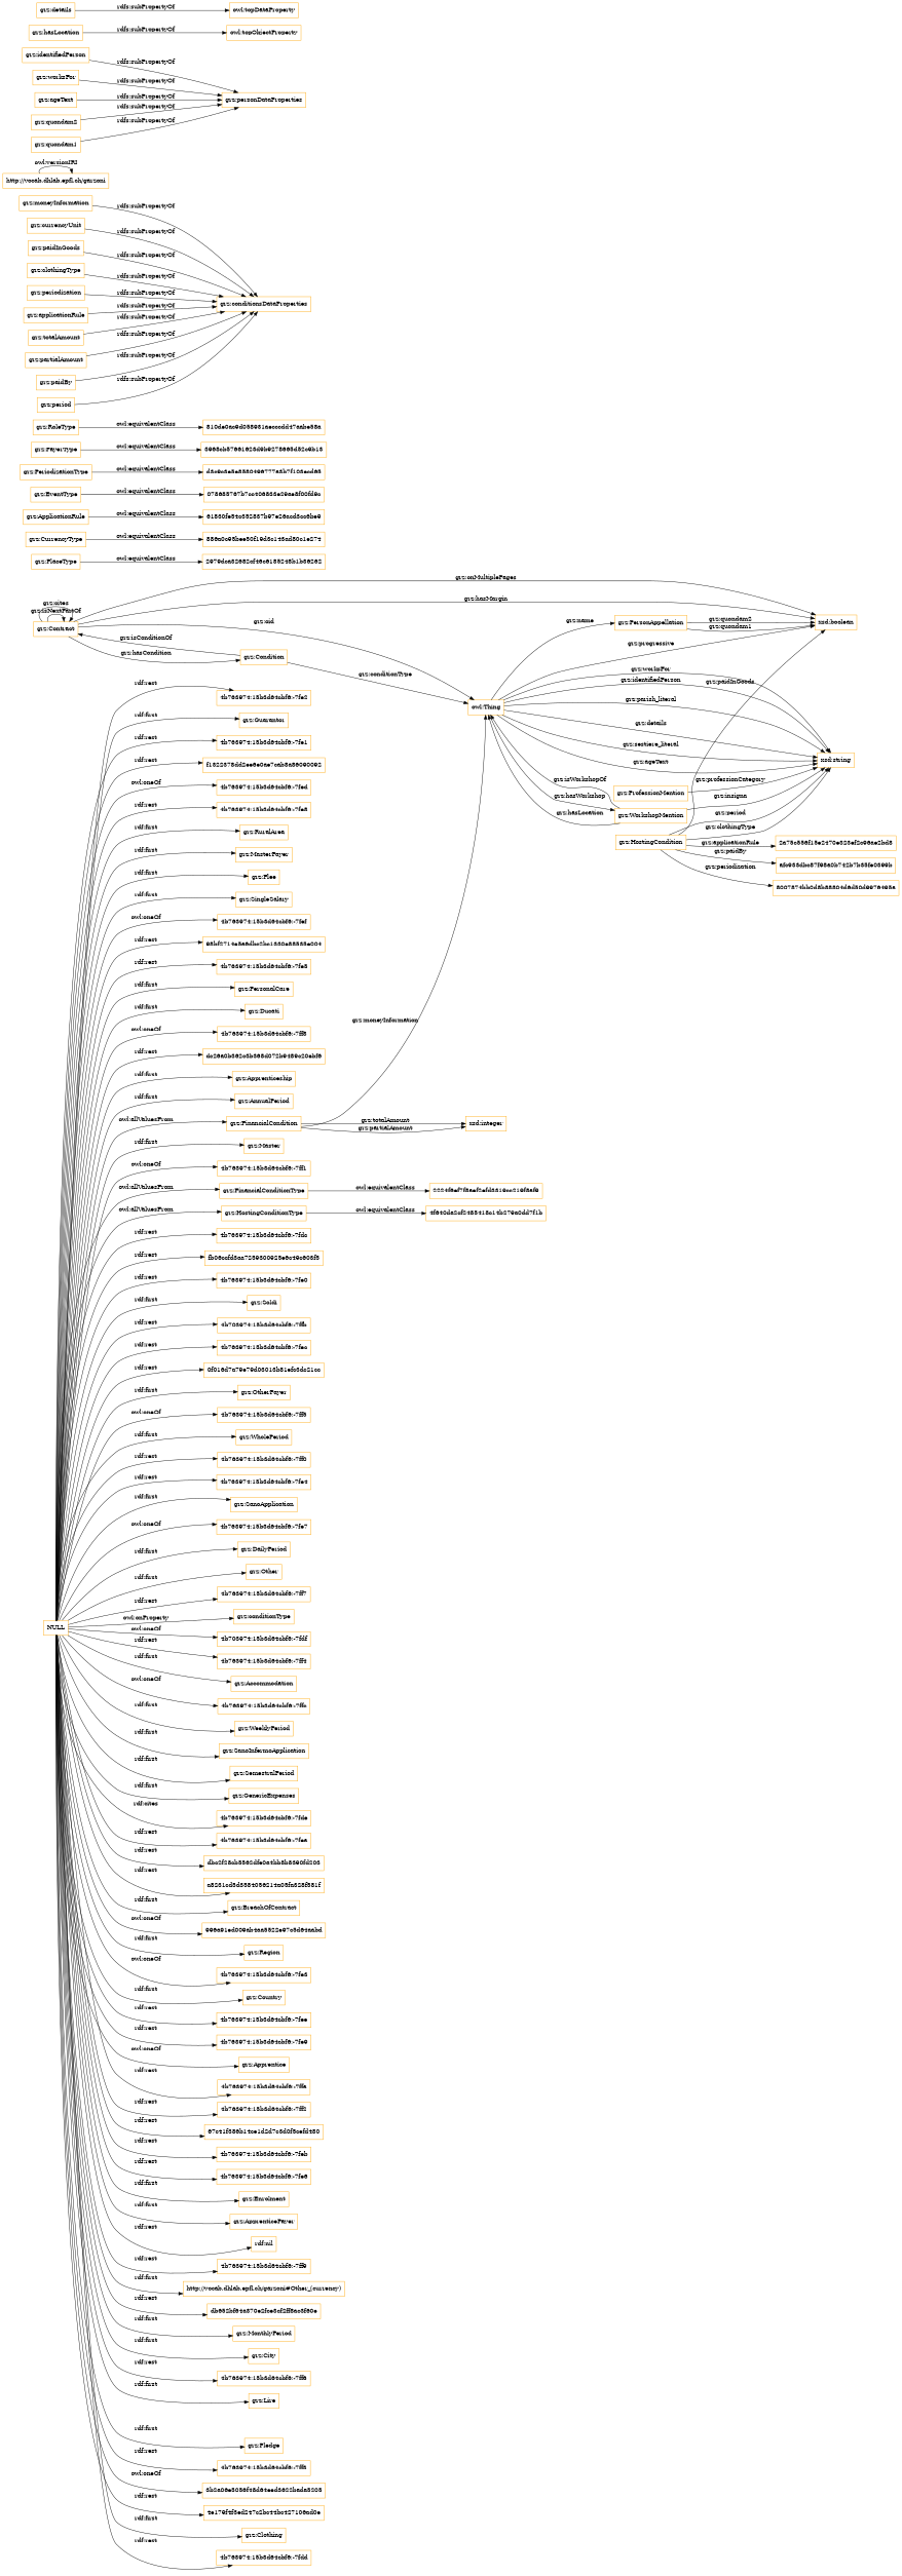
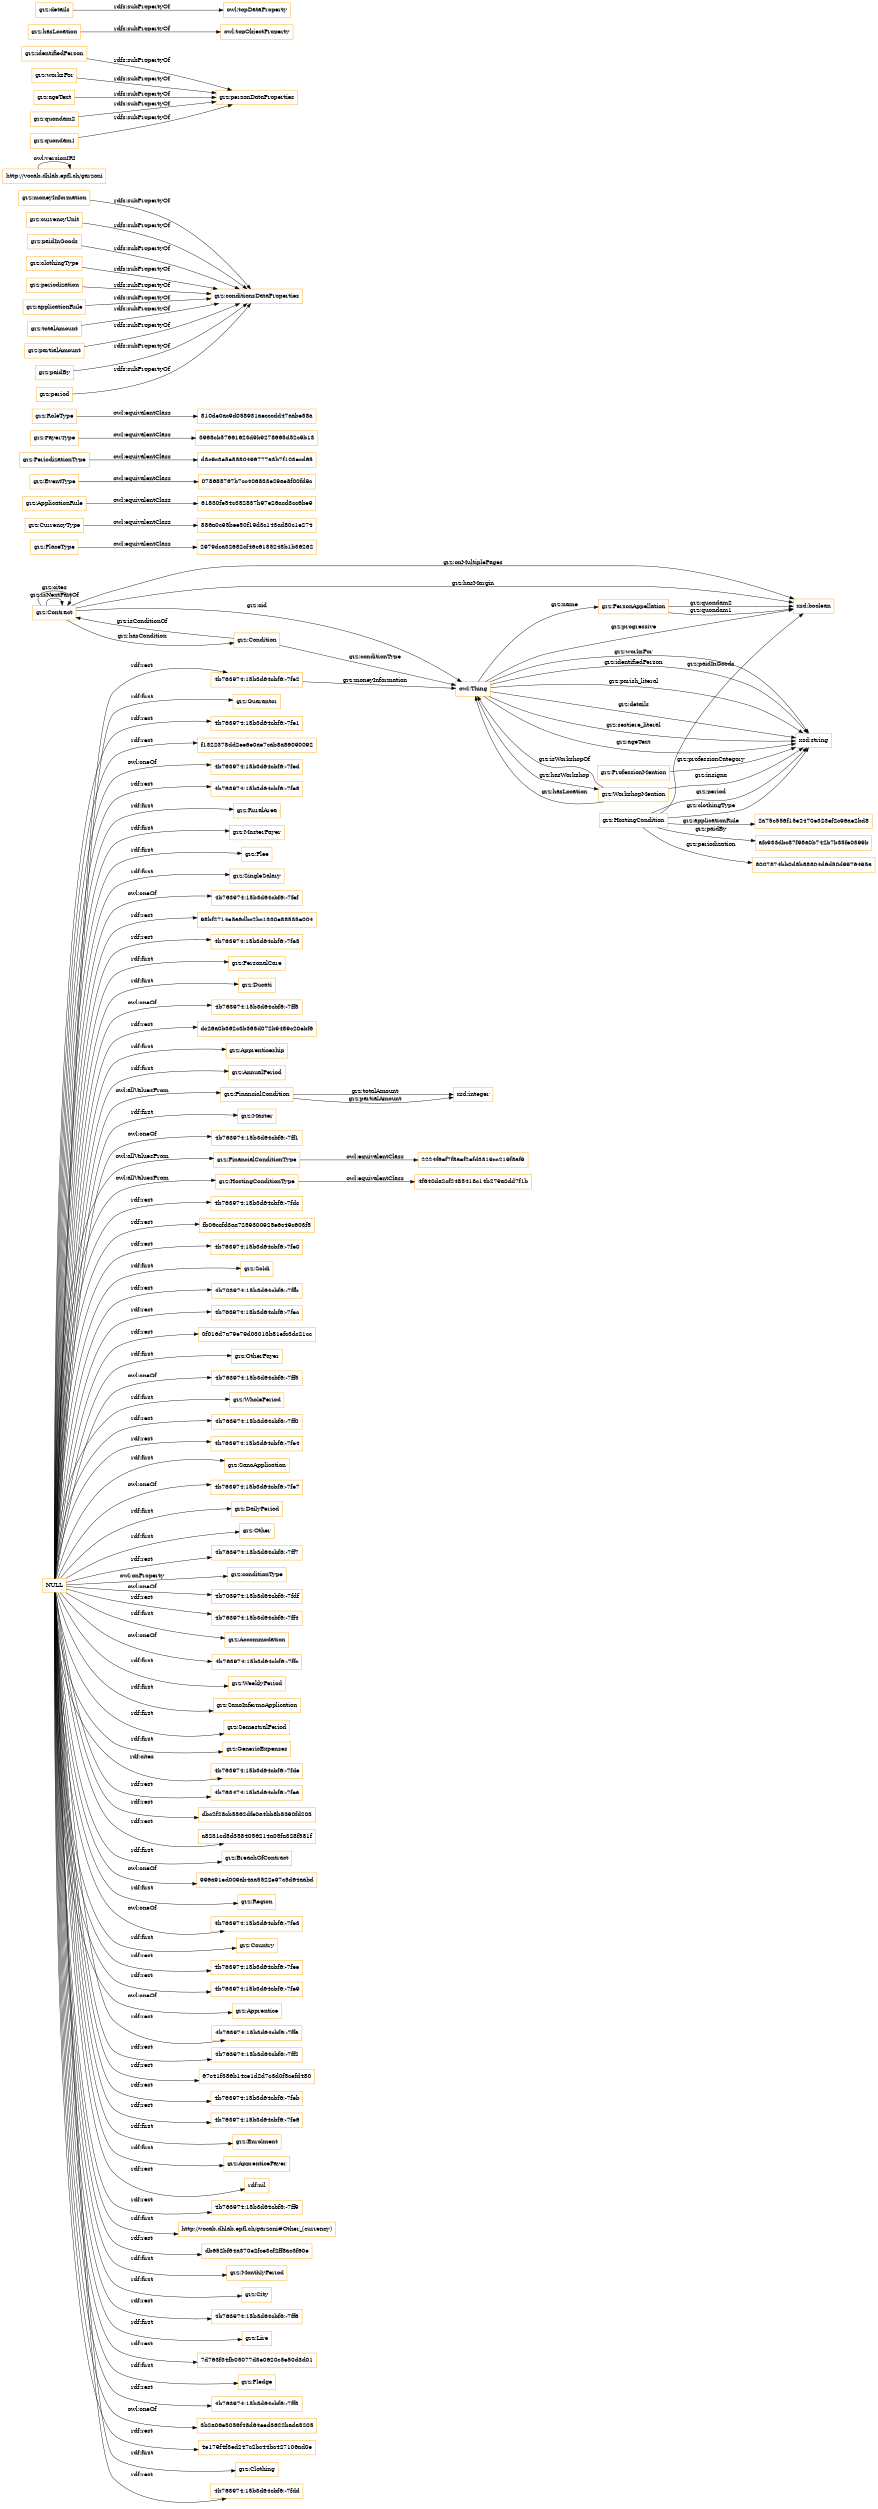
  digraph {
    rankdir=LR
    node [color=orange shape=rectangle]
    "grz:FinancialCondition"
    "owl:Thing"
    "xsd:integer"
    "xsd:string"
    "xsd:boolean"
    "grz:PersonAppellation"
    "grz:WorkshopMention"
    "grz:PlaceType"
    "2979dca32682cf46c6185248b1b36262"
    "grz:CurrencyType"
    "886a0c95bee50f19d3c143ad80c1e274"
    "grz:HostingCondition"
    "8007874bb0d8b88804d6d50d9976495a"
    afc933dbc87f98a0b742b7b35fe0399b
    "2a75c556f15e2470e323ef2c96ae2bd8"
    "grz:Condition"
    "grz:Contract"
    "grz:FinancialConditionType"
    "2224f6ef7f8aef2efd3319cc219f8af9"
    "grz:ApplicationRule"
    "61830fe54c352837b97e26acd3cc6be9"
    "grz:ProfessionMention"
    "grz:EventType"
    "078685767b7cc406833e29ae8f00fd9c"
    "grz:HostingConditionType"
    "4f640da2cf2485418c14b279a0dd7f1b"
    "grz:PeriodizationType"
    d3c9c3e5e8580496777a3b7f103ecd65
    "grz:PayerType"
    "3968cb57661623d9b9278665d52c9b13"
    "grz:RoleType"
    "810de0ac9d058931aecccdd47aabe58a"
    "grz:moneyInformation"
    "grz:conditionsDataProperties"
    "grz:currencyUnit"
    "grz:paidInGoods"
    "http://vocab.dhlab.epfl.ch/garzoni"
    "grz:clothingType"
    "grz:periodization"
    "grz:identifiedPerson"
    "grz:personDataProperties"
    "grz:hasLocation"
    "owl:topObjectProperty"
    "grz:applicationRule"
    "grz:worksFor"
    "grz:totalAmount"
    NULL
    "4b763974:15b3d64cbf6:-7fdc"
    fb06ccfd3aa7259300925e6c49c603f5
    "4b763974:15b3d64cbf6:-7fe0"
    "grz:Soldi"
    n52 [label="4b703974:15b3d64cbf6:-7ffb"]
    "4b763974:15b3d64cbf6:-7fec"
    "0f016d7a79e79d03013b81efc3dc21cc"
    "grz:OtherPayer"
    "4b763974:15b3d64cbf6:-7ff5"
    "grz:WholePeriod"
    "4b763974:15b3d64cbf6:-7ff0"
    "4b763974:15b3d64cbf6:-7fe4"
    "grz:SanoApplication"
    "4b763974:15b3d64cbf6:-7fe7"
    "grz:DailyPeriod"
    "grz:Other"
    "4b763974:15b3d64cbf6:-7ff7"
    "grz:conditionType"
    n66 [label="4b703974:15b3d64cbf6:-7fdf"]
    "4b763974:15b3d64cbf6:-7ff4"
    "grz:Accommodation"
    "4b763974:15b3d64cbf6:-7ffc"
    "grz:WeeklyPeriod"
    "grz:SanoInfermoApplication"
    "grz:SemestralPeriod"
    "grz:GenericExpenses"
    "4b763974:15b3d64cbf6:-7fde"
-   "4b763974:15b3d64cbf6:-7fea"
+   "4b763974:15b3d64cbf6:-7fea" [label="4b763474:15b3d64cbf6:-7fea"]
    dbc2f28cb5562dfe0a4bb8b8390fd203
    a8231cd5d3584056214a05fa328f581f
    "grz:BreachOfContract"
    "996a91ed009ab4aa5522e97c5d64aabd"
    "grz:Region"
    "4b763974:15b3d64cbf6:-7fe3"
    "grz:Country"
    "4b763974:15b3d64cbf6:-7fee"
    "4b763974:15b3d64cbf6:-7fe9"
    "grz:Apprentice"
    "4b763974:15b3d64cbf6:-7ffa"
    "4b763974:15b3d64cbf6:-7ff2"
    "67c41f386b14ce1d2d7c3d0f5cefd480"
    "4b763974:15b3d64cbf6:-7feb"
    "4b763974:15b3d64cbf6:-7fe6"
    "grz:Enrolment"
    "grz:ApprenticePayer"
    "rdf:nil"
    "4b763974:15b3d64cbf6:-7ff9"
    "http://vocab.dhlab.epfl.ch/garzoni#Other_(currency)"
    db652bf64a370e2fce3cf2ff8ac3f60e
    "grz:MonthlyPeriod"
    "grz:City"
    "4b763974:15b3d64cbf6:-7ff6"
    "grz:Lire"
+   "7d763f34fb05077d3e0620c5e50d3d01"
    "grz:Pledge"
    "4b763974:15b3d64cbf6:-7ff3"
    "3b2a06e5056f48d64eed3622bada5205"
    "4e179f4f3ed247c2bc44bc427106ad0e"
    "grz:Clothing"
    "4b763974:15b3d64cbf6:-7fdd"
    "grz:Guarantor"
    "4b763974:15b3d64cbf6:-7fe1"
    f1322378dd2ee6e0ae7cab8a86090092
    "4b763974:15b3d64cbf6:-7fed"
    "4b763974:15b3d64cbf6:-7fe8"
    "grz:RuralArea"
    "grz:MasterPayer"
    "grz:Flee"
    "grz:SingleSalary"
    "4b763974:15b3d64cbf6:-7fef"
    "98bf2714e5a6dbc2bc1330e88535e004"
    "4b763974:15b3d64cbf6:-7fe5"
    "grz:PersonalCare"
    "grz:Ducati"
    "4b763974:15b3d64cbf6:-7ff8"
    dc26a0b362c3b368d072b9489c20ebf6
    "4b763974:15b3d64cbf6:-7fe2"
    "grz:Apprenticeship"
    "grz:AnnualPeriod"
    "grz:Master"
    "4b763974:15b3d64cbf6:-7ff1"
    "grz:partialAmount"
    "grz:ageText"
    "grz:paidBy"
    "grz:quondam2"
    "grz:details"
    "owl:topDataProperty"
    "grz:period"
    "grz:quondam1"
-   "grz:FinancialCondition" -> "owl:Thing" [label="grz:moneyInformation"]
+   "4b763974:15b3d64cbf6:-7fe2" -> "owl:Thing" [label="grz:moneyInformation"]
    "grz:FinancialCondition" -> "xsd:integer" [label="grz:totalAmount"]
    "grz:FinancialCondition" -> "xsd:integer" [label="grz:partialAmount"]
    "owl:Thing" -> "xsd:string" [label="grz:identifiedPerson"]
    "owl:Thing" -> "xsd:string" [label="grz:sestiere_literal"]
    "owl:Thing" -> "xsd:string" [label="grz:parish_literal"]
    "owl:Thing" -> "xsd:string" [label="grz:details"]
    "owl:Thing" -> "xsd:string" [label="grz:ageText"]
    "owl:Thing" -> "xsd:string" [label="grz:worksFor"]
    "owl:Thing" -> "xsd:boolean" [label="grz:progressive"]
    "owl:Thing" -> "grz:PersonAppellation" [label="grz:name"]
    "owl:Thing" -> "grz:WorkshopMention" [label="grz:hasWorkshop"]
    "grz:PersonAppellation" -> "xsd:boolean" [label="grz:quondam1"]
    "grz:PersonAppellation" -> "xsd:boolean" [label="grz:quondam2"]
    "grz:WorkshopMention" -> "owl:Thing" [label="grz:hasLocation"]
    "grz:WorkshopMention" -> "owl:Thing" [label="grz:isWorkshopOf"]
    "grz:WorkshopMention" -> "xsd:string" [label="grz:insigna"]
    "grz:PlaceType" -> "2979dca32682cf46c6185248b1b36262" [label="owl:equivalentClass"]
    "grz:CurrencyType" -> "886a0c95bee50f19d3c143ad80c1e274" [label="owl:equivalentClass"]
    "grz:HostingCondition" -> "xsd:string" [label="grz:clothingType"]
    "grz:HostingCondition" -> "xsd:string" [label="grz:period"]
    "grz:HostingCondition" -> "xsd:boolean" [label="grz:paidInGoods"]
    "grz:HostingCondition" -> "8007874bb0d8b88804d6d50d9976495a" [label="grz:periodization"]
    "grz:HostingCondition" -> afc933dbc87f98a0b742b7b35fe0399b [label="grz:paidBy"]
    "grz:HostingCondition" -> "2a75c556f15e2470e323ef2c96ae2bd8" [label="grz:applicationRule"]
    "grz:Condition" -> "owl:Thing" [label="grz:conditionType"]
    "grz:Condition" -> "grz:Contract" [label="grz:isConditionOf"]
    "grz:Contract" -> "owl:Thing" [label="grz:oid"]
    "grz:Contract" -> "xsd:boolean" [label="grz:hasMargin"]
    "grz:Contract" -> "xsd:boolean" [label="grz:onMultiplePages"]
    "grz:Contract" -> "grz:Condition" [label="grz:hasCondition"]
    "grz:Contract" -> "grz:Contract" [label="grz:isNextPartOf"]
    "grz:Contract" -> "grz:Contract" [label="grz:cites"]
    "grz:FinancialConditionType" -> "2224f6ef7f8aef2efd3319cc219f8af9" [label="owl:equivalentClass"]
    "grz:ApplicationRule" -> "61830fe54c352837b97e26acd3cc6be9" [label="owl:equivalentClass"]
    "grz:ProfessionMention" -> "xsd:string" [label="grz:professionCategory"]
    "grz:EventType" -> "078685767b7cc406833e29ae8f00fd9c" [label="owl:equivalentClass"]
    "grz:HostingConditionType" -> "4f640da2cf2485418c14b279a0dd7f1b" [label="owl:equivalentClass"]
    "grz:PeriodizationType" -> d3c9c3e5e8580496777a3b7f103ecd65 [label="owl:equivalentClass"]
    "grz:PayerType" -> "3968cb57661623d9b9278665d52c9b13" [label="owl:equivalentClass"]
    "grz:RoleType" -> "810de0ac9d058931aecccdd47aabe58a" [label="owl:equivalentClass"]
    "grz:moneyInformation" -> "grz:conditionsDataProperties" [label="rdfs:subPropertyOf"]
    "grz:currencyUnit" -> "grz:conditionsDataProperties" [label="rdfs:subPropertyOf"]
    "grz:paidInGoods" -> "grz:conditionsDataProperties" [label="rdfs:subPropertyOf"]
    "http://vocab.dhlab.epfl.ch/garzoni" -> "http://vocab.dhlab.epfl.ch/garzoni" [label="owl:versionIRI"]
    "grz:clothingType" -> "grz:conditionsDataProperties" [label="rdfs:subPropertyOf"]
    "grz:periodization" -> "grz:conditionsDataProperties" [label="rdfs:subPropertyOf"]
    "grz:identifiedPerson" -> "grz:personDataProperties" [label="rdfs:subPropertyOf"]
    "grz:hasLocation" -> "owl:topObjectProperty" [label="rdfs:subPropertyOf"]
    "grz:applicationRule" -> "grz:conditionsDataProperties" [label="rdfs:subPropertyOf"]
    "grz:worksFor" -> "grz:personDataProperties" [label="rdfs:subPropertyOf"]
    "grz:totalAmount" -> "grz:conditionsDataProperties" [label="rdfs:subPropertyOf"]
    NULL -> "grz:FinancialCondition" [label="owl:allValuesFrom"]
    NULL -> "grz:FinancialConditionType" [label="owl:allValuesFrom"]
    NULL -> "grz:HostingConditionType" [label="owl:allValuesFrom"]
    NULL -> "4b763974:15b3d64cbf6:-7fdc" [label="rdf:rest"]
    NULL -> fb06ccfd3aa7259300925e6c49c603f5 [label="rdf:rest"]
    NULL -> "4b763974:15b3d64cbf6:-7fe0" [label="rdf:rest"]
    NULL -> "grz:Soldi" [label="rdf:first"]
    NULL -> n52 [label="rdf:rest"]
    NULL -> "4b763974:15b3d64cbf6:-7fec" [label="rdf:rest"]
    NULL -> "0f016d7a79e79d03013b81efc3dc21cc" [label="rdf:rest"]
    NULL -> "grz:OtherPayer" [label="rdf:first"]
    NULL -> "4b763974:15b3d64cbf6:-7ff5" [label="owl:oneOf"]
    NULL -> "grz:WholePeriod" [label="rdf:first"]
    NULL -> "4b763974:15b3d64cbf6:-7ff0" [label="rdf:rest"]
    NULL -> "4b763974:15b3d64cbf6:-7fe4" [label="rdf:rest"]
    NULL -> "grz:SanoApplication" [label="rdf:first"]
    NULL -> "4b763974:15b3d64cbf6:-7fe7" [label="owl:oneOf"]
    NULL -> "grz:DailyPeriod" [label="rdf:first"]
    NULL -> "grz:Other" [label="rdf:first"]
    NULL -> "4b763974:15b3d64cbf6:-7ff7" [label="rdf:rest"]
    NULL -> "grz:conditionType" [label="owl:onProperty"]
    NULL -> n66 [label="owl:oneOf"]
    NULL -> "4b763974:15b3d64cbf6:-7ff4" [label="rdf:rest"]
    NULL -> "grz:Accommodation" [label="rdf:first"]
    NULL -> "4b763974:15b3d64cbf6:-7ffc" [label="owl:oneOf"]
    NULL -> "grz:WeeklyPeriod" [label="rdf:first"]
    NULL -> "grz:SanoInfermoApplication" [label="rdf:first"]
    NULL -> "grz:SemestralPeriod" [label="rdf:first"]
    NULL -> "grz:GenericExpenses" [label="rdf:first"]
    NULL -> "4b763974:15b3d64cbf6:-7fde" [label="rdf:cites"]
    NULL -> "4b763974:15b3d64cbf6:-7fea" [label="rdf:rest"]
    NULL -> dbc2f28cb5562dfe0a4bb8b8390fd203 [label="rdf:rest"]
    NULL -> a8231cd5d3584056214a05fa328f581f [label="rdf:rest"]
    NULL -> "grz:BreachOfContract" [label="rdf:first"]
    NULL -> "996a91ed009ab4aa5522e97c5d64aabd" [label="owl:oneOf"]
    NULL -> "grz:Region" [label="rdf:first"]
    NULL -> "4b763974:15b3d64cbf6:-7fe3" [label="owl:oneOf"]
    NULL -> "grz:Country" [label="rdf:first"]
    NULL -> "4b763974:15b3d64cbf6:-7fee" [label="rdf:rest"]
    NULL -> "4b763974:15b3d64cbf6:-7fe9" [label="rdf:rest"]
    NULL -> "grz:Apprentice" [label="owl:oneOf"]
    NULL -> "4b763974:15b3d64cbf6:-7ffa" [label="rdf:rest"]
    NULL -> "4b763974:15b3d64cbf6:-7ff2" [label="rdf:rest"]
    NULL -> "67c41f386b14ce1d2d7c3d0f5cefd480" [label="rdf:rest"]
    NULL -> "4b763974:15b3d64cbf6:-7feb" [label="rdf:rest"]
    NULL -> "4b763974:15b3d64cbf6:-7fe6" [label="rdf:rest"]
    NULL -> "grz:Enrolment" [label="rdf:first"]
    NULL -> "grz:ApprenticePayer" [label="rdf:first"]
    NULL -> "rdf:nil" [label="rdf:rest"]
    NULL -> "4b763974:15b3d64cbf6:-7ff9" [label="rdf:rest"]
    NULL -> "http://vocab.dhlab.epfl.ch/garzoni#Other_(currency)" [label="rdf:first"]
    NULL -> db652bf64a370e2fce3cf2ff8ac3f60e [label="rdf:rest"]
    NULL -> "grz:MonthlyPeriod" [label="rdf:first"]
    NULL -> "grz:City" [label="rdf:first"]
    NULL -> "4b763974:15b3d64cbf6:-7ff6" [label="rdf:rest"]
    NULL -> "grz:Lire" [label="rdf:first"]
+   NULL -> "7d763f34fb05077d3e0620c5e50d3d01" [label="rdf:rest"]
    NULL -> "grz:Pledge" [label="rdf:first"]
    NULL -> "4b763974:15b3d64cbf6:-7ff3" [label="rdf:rest"]
    NULL -> "3b2a06e5056f48d64eed3622bada5205" [label="owl:oneOf"]
    NULL -> "4e179f4f3ed247c2bc44bc427106ad0e" [label="rdf:rest"]
    NULL -> "grz:Clothing" [label="rdf:first"]
    NULL -> "4b763974:15b3d64cbf6:-7fdd" [label="rdf:rest"]
    NULL -> "grz:Guarantor" [label="rdf:first"]
    NULL -> "4b763974:15b3d64cbf6:-7fe1" [label="rdf:rest"]
    NULL -> f1322378dd2ee6e0ae7cab8a86090092 [label="rdf:rest"]
    NULL -> "4b763974:15b3d64cbf6:-7fed" [label="owl:oneOf"]
    NULL -> "4b763974:15b3d64cbf6:-7fe8" [label="rdf:rest"]
    NULL -> "grz:RuralArea" [label="rdf:first"]
    NULL -> "grz:MasterPayer" [label="rdf:first"]
    NULL -> "grz:Flee" [label="rdf:first"]
    NULL -> "grz:SingleSalary" [label="rdf:first"]
    NULL -> "4b763974:15b3d64cbf6:-7fef" [label="owl:oneOf"]
    NULL -> "98bf2714e5a6dbc2bc1330e88535e004" [label="rdf:rest"]
    NULL -> "4b763974:15b3d64cbf6:-7fe5" [label="rdf:rest"]
    NULL -> "grz:PersonalCare" [label="rdf:first"]
    NULL -> "grz:Ducati" [label="rdf:first"]
    NULL -> "4b763974:15b3d64cbf6:-7ff8" [label="owl:oneOf"]
    NULL -> dc26a0b362c3b368d072b9489c20ebf6 [label="rdf:rest"]
    NULL -> "4b763974:15b3d64cbf6:-7fe2" [label="rdf:rest"]
    NULL -> "grz:Apprenticeship" [label="rdf:first"]
    NULL -> "grz:AnnualPeriod" [label="rdf:first"]
    NULL -> "grz:Master" [label="rdf:first"]
    NULL -> "4b763974:15b3d64cbf6:-7ff1" [label="owl:oneOf"]
    "grz:partialAmount" -> "grz:conditionsDataProperties" [label="rdfs:subPropertyOf"]
    "grz:ageText" -> "grz:personDataProperties" [label="rdfs:subPropertyOf"]
    "grz:paidBy" -> "grz:conditionsDataProperties" [label="rdfs:subPropertyOf"]
    "grz:quondam2" -> "grz:personDataProperties" [label="rdfs:subPropertyOf"]
    "grz:details" -> "owl:topDataProperty" [label="rdfs:subPropertyOf"]
    "grz:period" -> "grz:conditionsDataProperties" [label="rdfs:subPropertyOf"]
    "grz:quondam1" -> "grz:personDataProperties" [label="rdfs:subPropertyOf"]
  }
